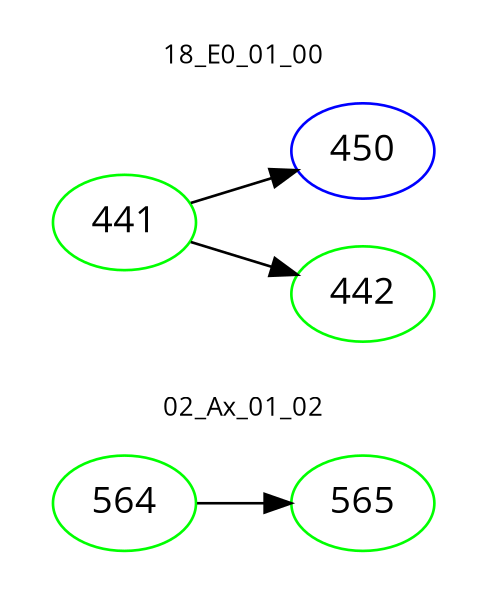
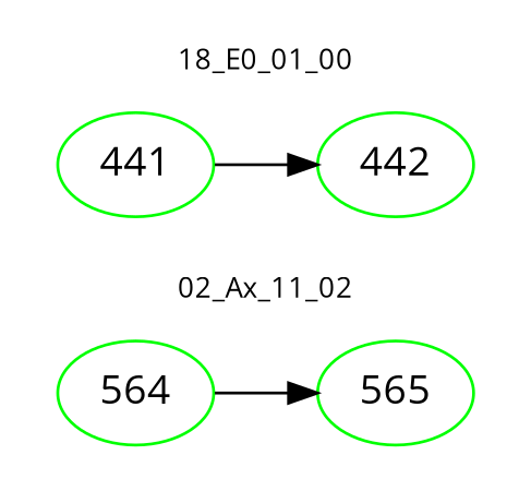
  digraph {
    fontname="Open Sans"
    rankdir=LR
    node [color=green fontname="Open Sans"]
    edge [color=black fontname="Open Sans"]
    n1 [label=564]
    n2 [label=565]
    n3 [label=441]
    n4 [label=442]
-   n5 [color=blue label=450]
    subgraph cluster_1 {
      color=white
      fontsize=10
-     label="02_Ax_01_02"
+     label="02_Ax_11_02"
      n1
      n2
    }
    subgraph cluster_2 {
      color=white
      fontsize=10
      label="18_E0_01_00"
      n3
      n4
-     n5
    }
    n1 -> n2
    n3 -> n4
-   n3 -> n5
  }
